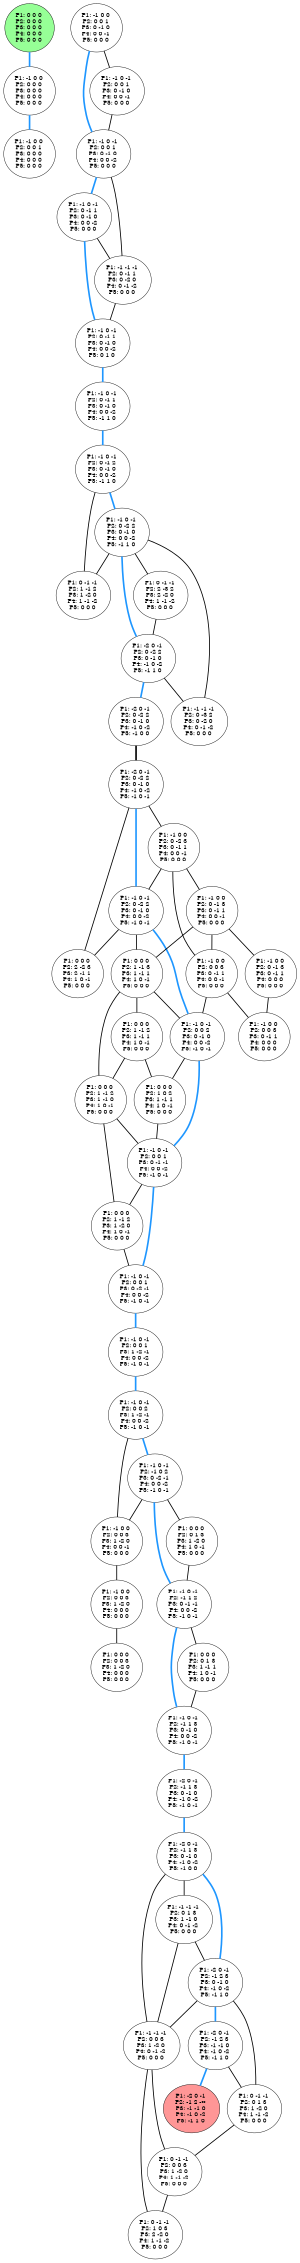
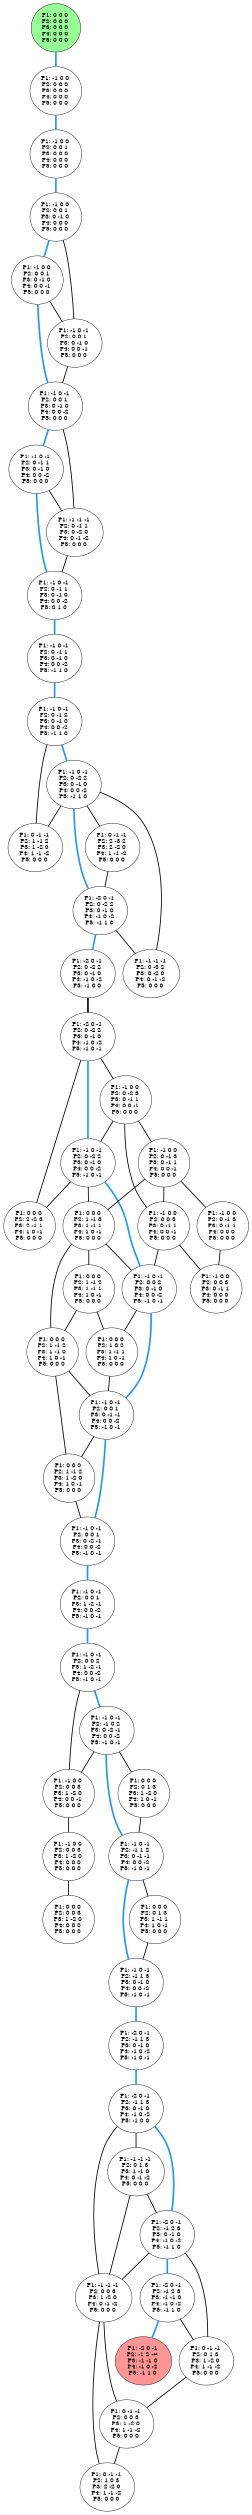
  graph {
    color=black
    edge [color=black style=bold]
    n1 [fillcolor="#96FF96" label="P1: 0 0 0 \nP2: 0 0 0 \nP3: 0 0 0 \nP4: 0 0 0 \nP5: 0 0 0 \n" style=filled]
    n2 [label="P1: -1 0 0 \nP2: 0 0 0 \nP3: 0 0 0 \nP4: 0 0 0 \nP5: 0 0 0 \n"]
    n3 [label="P1: -1 0 0 \nP2: 0 0 1 \nP3: 0 0 0 \nP4: 0 0 0 \nP5: 0 0 0 \n"]
+   n4 [label="P1: -1 0 0 \nP2: 0 0 1 \nP3: 0 -1 0 \nP4: 0 0 0 \nP5: 0 0 0 \n"]
    n5 [label="P1: -1 0 0 \nP2: 0 0 1 \nP3: 0 -1 0 \nP4: 0 0 -1 \nP5: 0 0 0 \n"]
    n6 [label="P1: -1 0 -1 \nP2: 0 0 1 \nP3: 0 -1 0 \nP4: 0 0 -1 \nP5: 0 0 0 \n"]
    n7 [label="P1: -1 0 -1 \nP2: 0 0 1 \nP3: 0 -1 0 \nP4: 0 0 -2 \nP5: 0 0 0 \n"]
    n8 [label="P1: -1 0 -1 \nP2: 0 -1 1 \nP3: 0 -1 0 \nP4: 0 0 -2 \nP5: 0 0 0 \n"]
    n9 [label="P1: -1 -1 -1 \nP2: 0 -1 1 \nP3: 0 -2 0 \nP4: 0 -1 -2 \nP5: 0 0 0 \n"]
    n10 [label="P1: -1 0 -1 \nP2: 0 -1 1 \nP3: 0 -1 0 \nP4: 0 0 -2 \nP5: 0 1 0 \n"]
    n11 [label="P1: -1 0 -1 \nP2: 0 -1 1 \nP3: 0 -1 0 \nP4: 0 0 -2 \nP5: -1 1 0 \n"]
    n12 [label="P1: -1 0 -1 \nP2: 0 -1 2 \nP3: 0 -1 0 \nP4: 0 0 -2 \nP5: -1 1 0 \n"]
    n13 [label="P1: -1 0 -1 \nP2: 0 -2 2 \nP3: 0 -1 0 \nP4: 0 0 -2 \nP5: -1 1 0 \n"]
    n14 [label="P1: 0 -1 -1 \nP2: 1 -1 2 \nP3: 1 -2 0 \nP4: 1 -1 -2 \nP5: 0 0 0 \n"]
    n15 [label="P1: 0 -1 -1 \nP2: 2 -3 2 \nP3: 2 -2 0 \nP4: 1 -1 -2 \nP5: 0 0 0 \n"]
    n16 [label="P1: -2 0 -1 \nP2: 0 -2 2 \nP3: 0 -1 0 \nP4: -1 0 -2 \nP5: -1 1 0 \n"]
    n17 [label="P1: -1 -1 -1 \nP2: 0 -3 2 \nP3: 0 -2 0 \nP4: 0 -1 -2 \nP5: 0 0 0 \n"]
    n18 [label="P1: -2 0 -1 \nP2: 0 -2 2 \nP3: 0 -1 0 \nP4: -1 0 -2 \nP5: -1 0 0 \n"]
    n19 [label="P1: -2 0 -1 \nP2: 0 -2 2 \nP3: 0 -1 0 \nP4: -1 0 -2 \nP5: -1 0 -1 \n"]
    n20 [label="P1: -1 0 0 \nP2: 0 -2 3 \nP3: 0 -1 1 \nP4: 0 0 -1 \nP5: 0 0 0 \n"]
    n21 [label="P1: -1 0 -1 \nP2: 0 -2 2 \nP3: 0 -1 0 \nP4: 0 0 -2 \nP5: -1 0 -1 \n"]
    n22 [label="P1: 0 0 0 \nP2: 2 -2 3 \nP3: 2 -1 1 \nP4: 1 0 -1 \nP5: 0 0 0 \n"]
    n23 [label="P1: -1 0 0 \nP2: 0 -1 3 \nP3: 0 -1 1 \nP4: 0 0 -1 \nP5: 0 0 0 \n"]
    n24 [label="P1: -1 0 0 \nP2: 0 0 3 \nP3: 0 -1 1 \nP4: 0 0 -1 \nP5: 0 0 0 \n"]
    n25 [label="P1: 0 0 0 \nP2: 1 -1 3 \nP3: 1 -1 1 \nP4: 1 0 -1 \nP5: 0 0 0 \n"]
    n26 [label="P1: -1 0 -1 \nP2: 0 0 2 \nP3: 0 -1 0 \nP4: 0 0 -2 \nP5: -1 0 -1 \n"]
    n27 [label="P1: -1 0 0 \nP2: 0 -1 3 \nP3: 0 -1 1 \nP4: 0 0 0 \nP5: 0 0 0 \n"]
    n28 [label="P1: -1 0 0 \nP2: 0 0 3 \nP3: 0 -1 1 \nP4: 0 0 0 \nP5: 0 0 0 \n"]
    n29 [label="P1: 0 0 0 \nP2: 1 -1 2 \nP3: 1 -1 1 \nP4: 1 0 -1 \nP5: 0 0 0 \n"]
    n30 [label="P1: 0 0 0 \nP2: 1 -1 2 \nP3: 1 -1 0 \nP4: 1 0 -1 \nP5: 0 0 0 \n"]
    n31 [label="P1: 0 0 0 \nP2: 1 0 2 \nP3: 1 -1 1 \nP4: 1 0 -1 \nP5: 0 0 0 \n"]
    n32 [label="P1: -1 0 -1 \nP2: 0 0 1 \nP3: 0 -1 -1 \nP4: 0 0 -2 \nP5: -1 0 -1 \n"]
    n33 [label="P1: 0 0 0 \nP2: 1 -1 2 \nP3: 1 -2 0 \nP4: 1 0 -1 \nP5: 0 0 0 \n"]
    n34 [label="P1: -1 0 -1 \nP2: 0 0 1 \nP3: 0 -2 -1 \nP4: 0 0 -2 \nP5: -1 0 -1 \n"]
    n35 [label="P1: -1 0 -1 \nP2: 0 0 1 \nP3: 1 -2 -1 \nP4: 0 0 -2 \nP5: -1 0 -1 \n"]
    n36 [label="P1: -1 0 -1 \nP2: 0 0 2 \nP3: 1 -2 -1 \nP4: 0 0 -2 \nP5: -1 0 -1 \n"]
    n37 [label="P1: -1 0 -1 \nP2: -1 0 2 \nP3: 0 -2 -1 \nP4: 0 0 -2 \nP5: -1 0 -1 \n"]
    n38 [label="P1: -1 0 0 \nP2: 0 0 3 \nP3: 1 -2 0 \nP4: 0 0 -1 \nP5: 0 0 0 \n"]
    n39 [label="P1: 0 0 0 \nP2: 0 1 3 \nP3: 1 -2 0 \nP4: 1 0 -1 \nP5: 0 0 0 \n"]
    n40 [label="P1: -1 0 -1 \nP2: -1 1 2 \nP3: 0 -1 -1 \nP4: 0 0 -2 \nP5: -1 0 -1 \n"]
    n41 [label="P1: -1 0 0 \nP2: 0 0 3 \nP3: 1 -2 0 \nP4: 0 0 0 \nP5: 0 0 0 \n"]
    n42 [label="P1: 0 0 0 \nP2: 0 1 3 \nP3: 1 -1 1 \nP4: 1 0 -1 \nP5: 0 0 0 \n"]
    n43 [label="P1: -1 0 -1 \nP2: -1 1 3 \nP3: 0 -1 0 \nP4: 0 0 -2 \nP5: -1 0 -1 \n"]
    n44 [label="P1: 0 0 0 \nP2: 0 0 3 \nP3: 1 -2 0 \nP4: 0 0 0 \nP5: 0 0 0 \n"]
    n45 [label="P1: -2 0 -1 \nP2: -1 1 3 \nP3: 0 -1 0 \nP4: -1 0 -2 \nP5: -1 0 -1 \n"]
    n46 [label="P1: -2 0 -1 \nP2: -1 1 3 \nP3: 0 -1 0 \nP4: -1 0 -2 \nP5: -1 0 0 \n"]
    n47 [label="P1: -1 -1 -1 \nP2: 0 1 3 \nP3: 1 -1 0 \nP4: 0 -1 -2 \nP5: 0 0 0 \n"]
    n48 [label="P1: -2 0 -1 \nP2: -1 2 3 \nP3: 0 -1 0 \nP4: -1 0 -2 \nP5: -1 1 0 \n"]
    n49 [label="P1: -1 -1 -1 \nP2: 0 0 3 \nP3: 1 -2 0 \nP4: 0 -1 -2 \nP5: 0 0 0 \n"]
    n50 [label="P1: -2 0 -1 \nP2: -1 2 3 \nP3: -1 -1 0 \nP4: -1 0 -2 \nP5: -1 1 0 \n"]
    n51 [label="P1: 0 -1 -1 \nP2: 0 1 3 \nP3: 1 -2 0 \nP4: 1 -1 -2 \nP5: 0 0 0 \n"]
    n52 [label="P1: 0 -1 -1 \nP2: 0 0 3 \nP3: 1 -2 0 \nP4: 1 -1 -2 \nP5: 0 0 0 \n"]
    n53 [label="P1: 0 -1 -1 \nP2: 1 0 3 \nP3: 2 -2 0 \nP4: 1 -1 -2 \nP5: 0 0 0 \n"]
    n54 [fillcolor="#FF9696" label="P1: -2 0 -1 \nP2: -1 2 -∞ \nP3: -1 -1 0 \nP4: -1 0 -2 \nP5: -1 1 0 \n" style=filled]
    n1 -- n2 [color="#1E96FF" penwidth=4.0]
    n2 -- n3 [color="#1E96FF" penwidth=4.0]
+   n3 -- n4 [color="#1E96FF" penwidth=4.0]
+   n4 -- n5 [color="#1E96FF" penwidth=4.0]
+   n4 -- n6
    n5 -- n6
    n5 -- n7 [color="#1E96FF" penwidth=4.0]
    n6 -- n7
    n7 -- n8 [color="#1E96FF" penwidth=4.0]
    n7 -- n9
    n8 -- n9
    n8 -- n10 [color="#1E96FF" penwidth=4.0]
    n9 -- n10
    n10 -- n11 [color="#1E96FF" penwidth=4.0]
    n11 -- n12 [color="#1E96FF" penwidth=4.0]
    n12 -- n13 [color="#1E96FF" penwidth=4.0]
    n12 -- n14
    n13 -- n14
    n13 -- n15
    n13 -- n16 [color="#1E96FF" penwidth=4.0]
    n13 -- n17
    n15 -- n16
    n16 -- n17
    n16 -- n18 [color="#1E96FF" penwidth=4.0]
    n18 -- n19 [penwidth=4.0]
    n19 -- n20
    n19 -- n21 [color="#1E96FF" penwidth=4.0]
    n19 -- n22
    n20 -- n21
    n20 -- n23
    n20 -- n24
    n21 -- n22
    n21 -- n25
    n21 -- n26 [color="#1E96FF" penwidth=4.0]
    n23 -- n24
    n23 -- n25
    n23 -- n27
    n24 -- n26
    n24 -- n28
    n25 -- n26
    n25 -- n29
    n25 -- n30
    n26 -- n31
    n26 -- n32 [color="#1E96FF" penwidth=4.0]
    n27 -- n28
    n29 -- n30
    n29 -- n31
    n30 -- n32
    n30 -- n33
    n31 -- n32
    n32 -- n33
    n32 -- n34 [color="#1E96FF" penwidth=4.0]
    n33 -- n34
    n34 -- n35 [color="#1E96FF" penwidth=4.0]
    n35 -- n36 [color="#1E96FF" penwidth=4.0]
    n36 -- n37 [color="#1E96FF" penwidth=4.0]
    n36 -- n38
    n37 -- n38
    n37 -- n39
    n37 -- n40 [color="#1E96FF" penwidth=4.0]
    n38 -- n41
    n39 -- n40
    n40 -- n42
    n40 -- n43 [color="#1E96FF" penwidth=4.0]
    n41 -- n44
    n42 -- n43
    n43 -- n45 [color="#1E96FF" penwidth=4.0]
    n45 -- n46 [color="#1E96FF" penwidth=4.0]
    n46 -- n47
    n46 -- n48 [color="#1E96FF" penwidth=4.0]
    n46 -- n49
    n47 -- n48
    n47 -- n49
    n48 -- n49
    n48 -- n50 [color="#1E96FF" penwidth=4.0]
    n48 -- n51
    n49 -- n52
    n49 -- n53
    n50 -- n51
    n50 -- n54 [color="#1E96FF" penwidth=4.0]
    n51 -- n52
    n52 -- n53
  }
